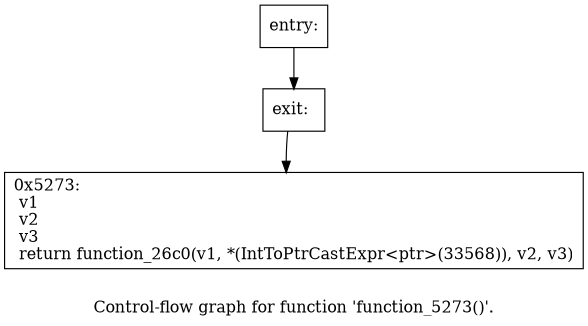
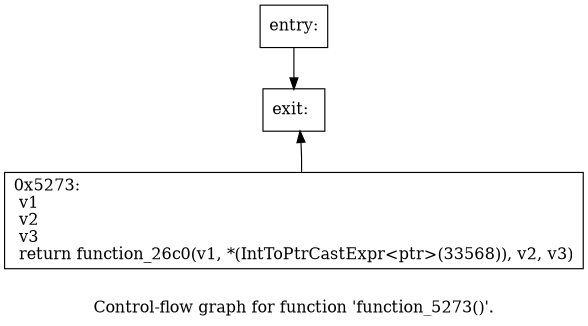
  digraph {
    label="Control-flow graph for function 'function_5273()'."
    node [shape=record]
    n1 [label="{entry:\l}"]
    n2 [label="{exit:\l}"]
    n3 [label="{0x5273:\l  v1\l  v2\l  v3\l  return function_26c0(v1, *(IntToPtrCastExpr\<ptr\>(33568)), v2, v3)\l}"]
    n1 -> n2
-   n2 -> n3
+   n3 -> n2
  }
